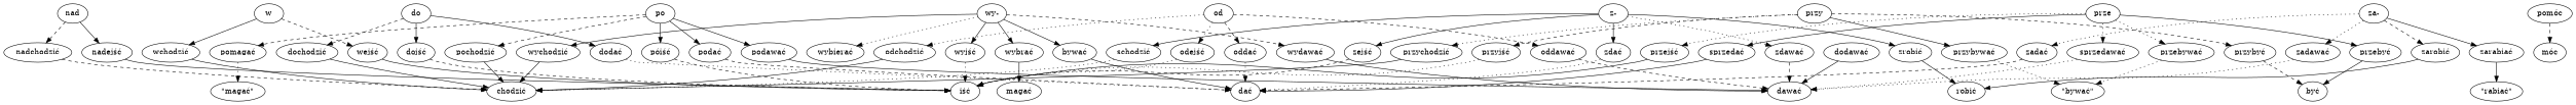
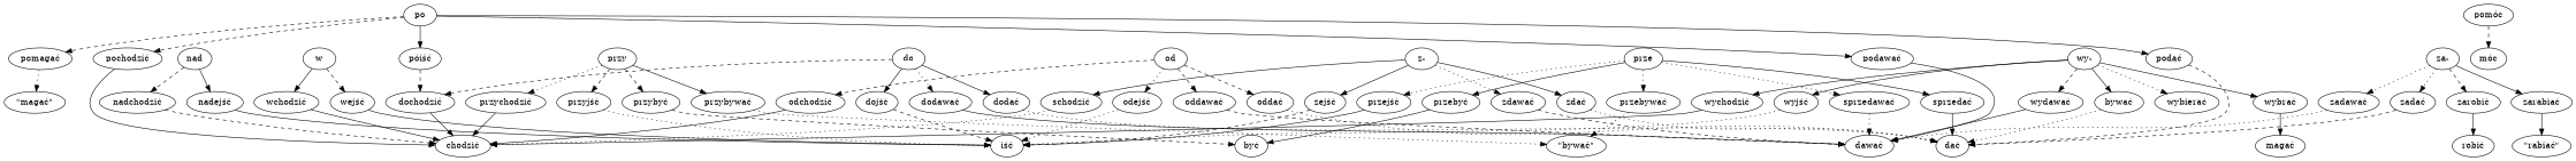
  digraph {
    edge [style=solid]
    do
    "dochodzić"
    "dodać"
    "dodawać"
    "dojść"
    "chodzić"
    "dać"
    "dawać"
    "iść"
    nad
    "nadchodzić"
    "nadejść"
    od
    "odchodzić"
    "oddać"
    "oddawać"
    "odejść"
    po
    "pochodzić"
    "podać"
    "podawać"
    "póiść"
    "pomagać"
    n24 [label="&quot;magać&quot;"]
    "pomóc"
    "móc"
    prze
    "przebyć"
    "przebywać"
    "przejść"
    "sprzedać"
    "sprzedawać"
    "być"
    n34 [label="&quot;bywać&quot;"]
    przy
    "przybyć"
    "przybywać"
    "przychodzić"
    "przyjść"
    w
    "wchodzić"
    "wejść"
    "wy-"
    "wybierać"
    "wybrać"
    "wychodzić"
    n47 [label="bywać"]
    "wydawać"
    "wyjść"
    n50 [label="magać"]
    "za-"
    "zadać"
    "zadawać"
    "zarabiać"
    "zarobić"
    n56 [label="&quot;rabiać&quot;"]
    "robić"
    "z-"
    "schodzić"
    "zdać"
    "zdawać"
    "zejść"
-   "zrobić"
    do -> "dochodzić" [style=dashed]
    do -> "dodać"
+   do -> "dodawać" [style=dotted]
    do -> "dojść"
    "dochodzić" -> "chodzić"
    "dodać" -> "dać" [style=dotted]
    "dodawać" -> "dawać"
    "dojść" -> "iść" [style=dashed]
    nad -> "nadchodzić" [style=dashed]
    nad -> "nadejść"
    "nadchodzić" -> "chodzić" [style=dashed]
    "nadejść" -> "iść"
-   od -> "odchodzić" [style=dotted]
+   od -> "odchodzić" [style=dashed]
    od -> "oddać" [style=dashed]
    od -> "oddawać" [style=dashed]
    od -> "odejść" [style=dotted]
    "odchodzić" -> "chodzić"
    "oddać" -> "dać" [style=dotted]
    "oddawać" -> "dawać" [style=dashed]
    "odejść" -> "iść" [style=dotted]
    po -> "pochodzić" [style=dashed]
    po -> "podać"
    po -> "podawać"
    po -> "póiść"
    po -> "pomagać" [style=dashed]
    "pochodzić" -> "chodzić"
    "podać" -> "dać" [style=dashed]
    "podawać" -> "dawać"
-   "póiść" -> "iść" [style=dashed]
+   "póiść" -> "dochodzić" [style=dashed]
    "pomagać" -> n24 [style=dotted]
    "pomóc" -> "móc" [style=dashed]
    prze -> "przebyć"
    prze -> "przebywać" [style=dotted]
    prze -> "przejść" [style=dotted]
    prze -> "sprzedać"
    prze -> "sprzedawać" [style=dotted]
    "przebyć" -> "być"
    "przebywać" -> n34 [style=dotted]
    "przejść" -> "iść"
    "sprzedać" -> "dać"
    "sprzedawać" -> "dawać" [style=dotted]
    przy -> "przybyć" [style=dashed]
    przy -> "przybywać"
    przy -> "przychodzić" [style=dotted]
    przy -> "przyjść" [style=dashed]
    "przybyć" -> "być" [style=dashed]
    "przybywać" -> n34 [style=dotted]
    "przychodzić" -> "chodzić"
    "przyjść" -> "iść" [style=dotted]
    w -> "wchodzić"
    w -> "wejść" [style=dashed]
    "wchodzić" -> "chodzić"
    "wejść" -> "iść"
    "wy-" -> "wybierać" [style=dotted]
    "wy-" -> "wybrać"
    "wy-" -> "wychodzić"
    "wy-" -> n47
    "wy-" -> "wydawać" [style=dashed]
    "wy-" -> "wyjść"
    "wybrać" -> n50
    "wychodzić" -> "chodzić"
-   n47 -> "dać"
+   n47 -> "dać" [style=dotted]
    "wydawać" -> "dawać"
    "wyjść" -> "iść" [style=dotted]
    "za-" -> "zadać" [style=dotted]
    "za-" -> "zadawać" [style=dotted]
    "za-" -> "zarabiać"
    "za-" -> "zarobić" [style=dashed]
    "zadać" -> "dać" [style=dashed]
    "zadawać" -> "dawać" [style=dotted]
    "zarabiać" -> n56
    "zarobić" -> "robić"
    "z-" -> "schodzić"
    "z-" -> "zdać"
    "z-" -> "zdawać" [style=dotted]
    "z-" -> "zejść"
-   "z-" -> "zrobić"
    "schodzić" -> "chodzić" [style=dotted]
    "zdać" -> "dać" [style=dotted]
    "zdawać" -> "dawać" [style=dashed]
    "zejść" -> "iść" [style=dashed]
-   "zrobić" -> "robić"
  }
